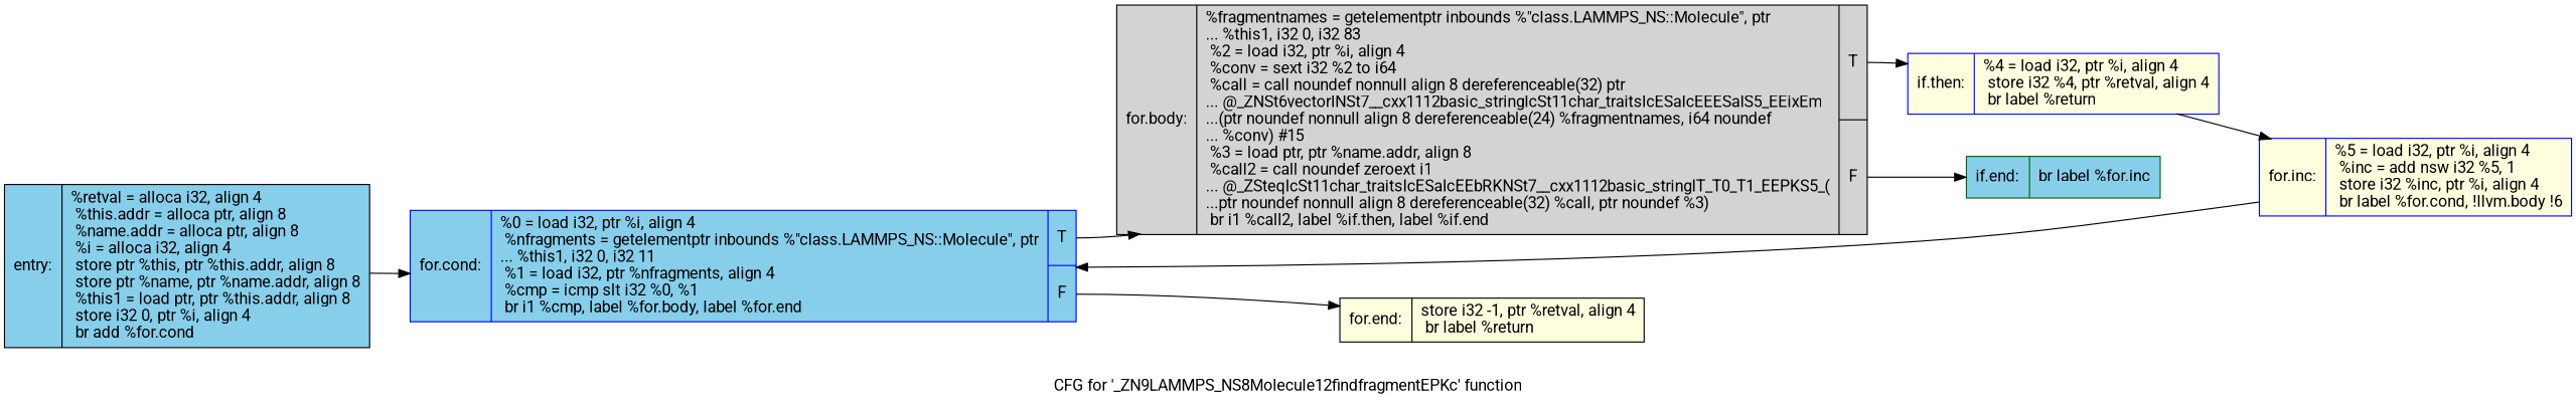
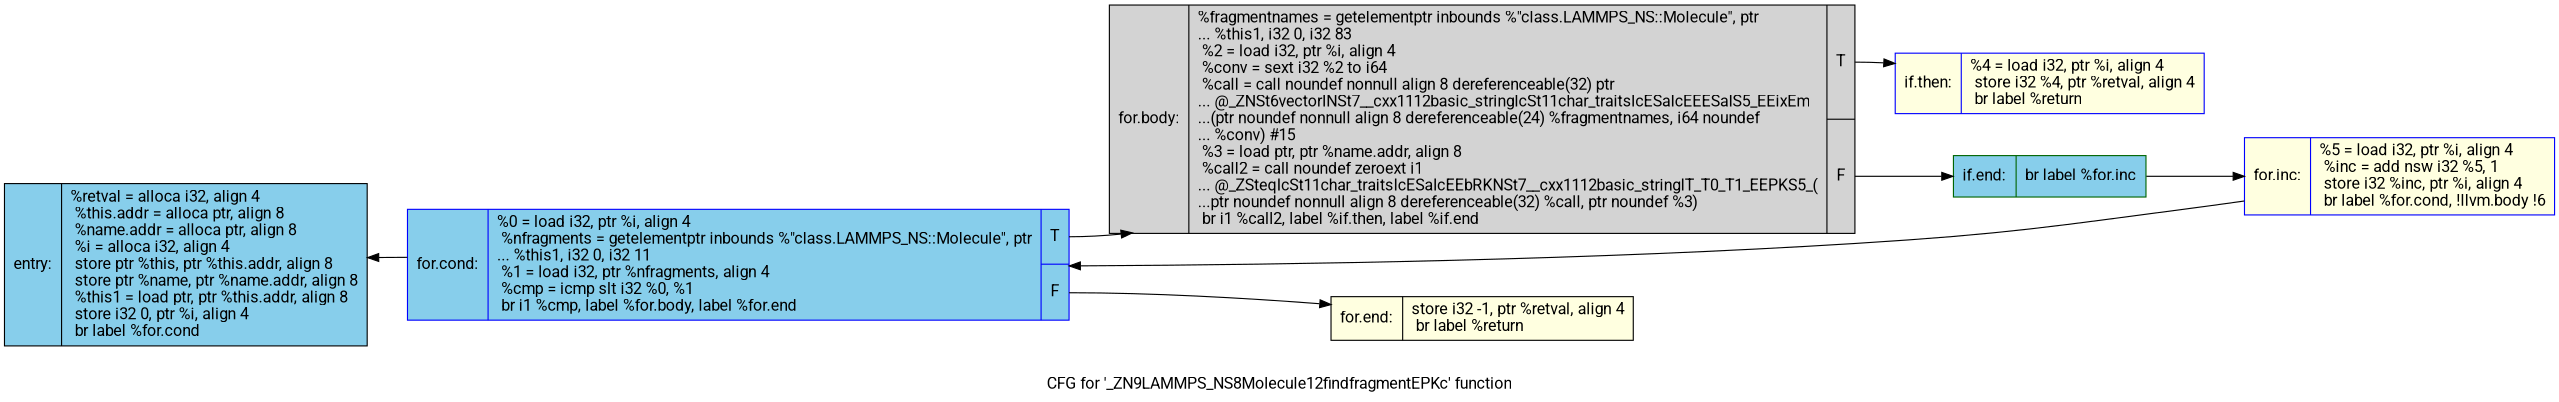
  digraph {
    fontname=Roboto
    label="CFG for '_ZN9LAMMPS_NS8Molecule12findfragmentEPKc' function"
    rankdir=LR
    node [color=black fillcolor=skyblue fontname=Roboto shape=record style=filled]
    edge [fontname=Roboto]
-   n1 [label="{entry:\l|  %retval = alloca i32, align 4\l  %this.addr = alloca ptr, align 8\l  %name.addr = alloca ptr, align 8\l  %i = alloca i32, align 4\l  store ptr %this, ptr %this.addr, align 8\l  store ptr %name, ptr %name.addr, align 8\l  %this1 = load ptr, ptr %this.addr, align 8\l  store i32 0, ptr %i, align 4\l  br add %for.cond\l}"]
+   n1 [label="{entry:\l|  %retval = alloca i32, align 4\l  %this.addr = alloca ptr, align 8\l  %name.addr = alloca ptr, align 8\l  %i = alloca i32, align 4\l  store ptr %this, ptr %this.addr, align 8\l  store ptr %name, ptr %name.addr, align 8\l  %this1 = load ptr, ptr %this.addr, align 8\l  store i32 0, ptr %i, align 4\l  br label %for.cond\l}"]
    n2 [color=blue label="{for.cond:\l|  %0 = load i32, ptr %i, align 4\l  %nfragments = getelementptr inbounds %\"class.LAMMPS_NS::Molecule\", ptr\l... %this1, i32 0, i32 11\l  %1 = load i32, ptr %nfragments, align 4\l  %cmp = icmp slt i32 %0, %1\l  br i1 %cmp, label %for.body, label %for.end\l|{<s0>T|<s1>F}}"]
    n3 [fillcolor=lightgrey label="{for.body:\l|  %fragmentnames = getelementptr inbounds %\"class.LAMMPS_NS::Molecule\", ptr\l... %this1, i32 0, i32 83\l  %2 = load i32, ptr %i, align 4\l  %conv = sext i32 %2 to i64\l  %call = call noundef nonnull align 8 dereferenceable(32) ptr\l... @_ZNSt6vectorINSt7__cxx1112basic_stringIcSt11char_traitsIcESaIcEEESaIS5_EEixEm\l...(ptr noundef nonnull align 8 dereferenceable(24) %fragmentnames, i64 noundef\l... %conv) #15\l  %3 = load ptr, ptr %name.addr, align 8\l  %call2 = call noundef zeroext i1\l... @_ZSteqIcSt11char_traitsIcESaIcEEbRKNSt7__cxx1112basic_stringIT_T0_T1_EEPKS5_(\l...ptr noundef nonnull align 8 dereferenceable(32) %call, ptr noundef %3)\l  br i1 %call2, label %if.then, label %if.end\l|{<s0>T|<s1>F}}"]
    n4 [fillcolor=lightyellow label="{for.end:\l|  store i32 -1, ptr %retval, align 4\l  br label %return\l}"]
    n5 [color=blue fillcolor=lightyellow label="{if.then:\l|  %4 = load i32, ptr %i, align 4\l  store i32 %4, ptr %retval, align 4\l  br label %return\l}"]
    n6 [color=darkgreen label="{if.end:\l|  br label %for.inc\l}"]
    n7 [color=blue fillcolor=lightyellow label="{for.inc:\l|  %5 = load i32, ptr %i, align 4\l  %inc = add nsw i32 %5, 1\l  store i32 %inc, ptr %i, align 4\l  br label %for.cond, !llvm.body !6\l}"]
-   n1 -> n2
+   n2 -> n1
    n2 -> n3 [tailport=s0]
    n2 -> n4 [tailport=s1]
    n3 -> n5 [tailport=s0]
    n3 -> n6 [tailport=s1]
-   n5 -> n7
+   n6 -> n7
    n7 -> n2
  }
